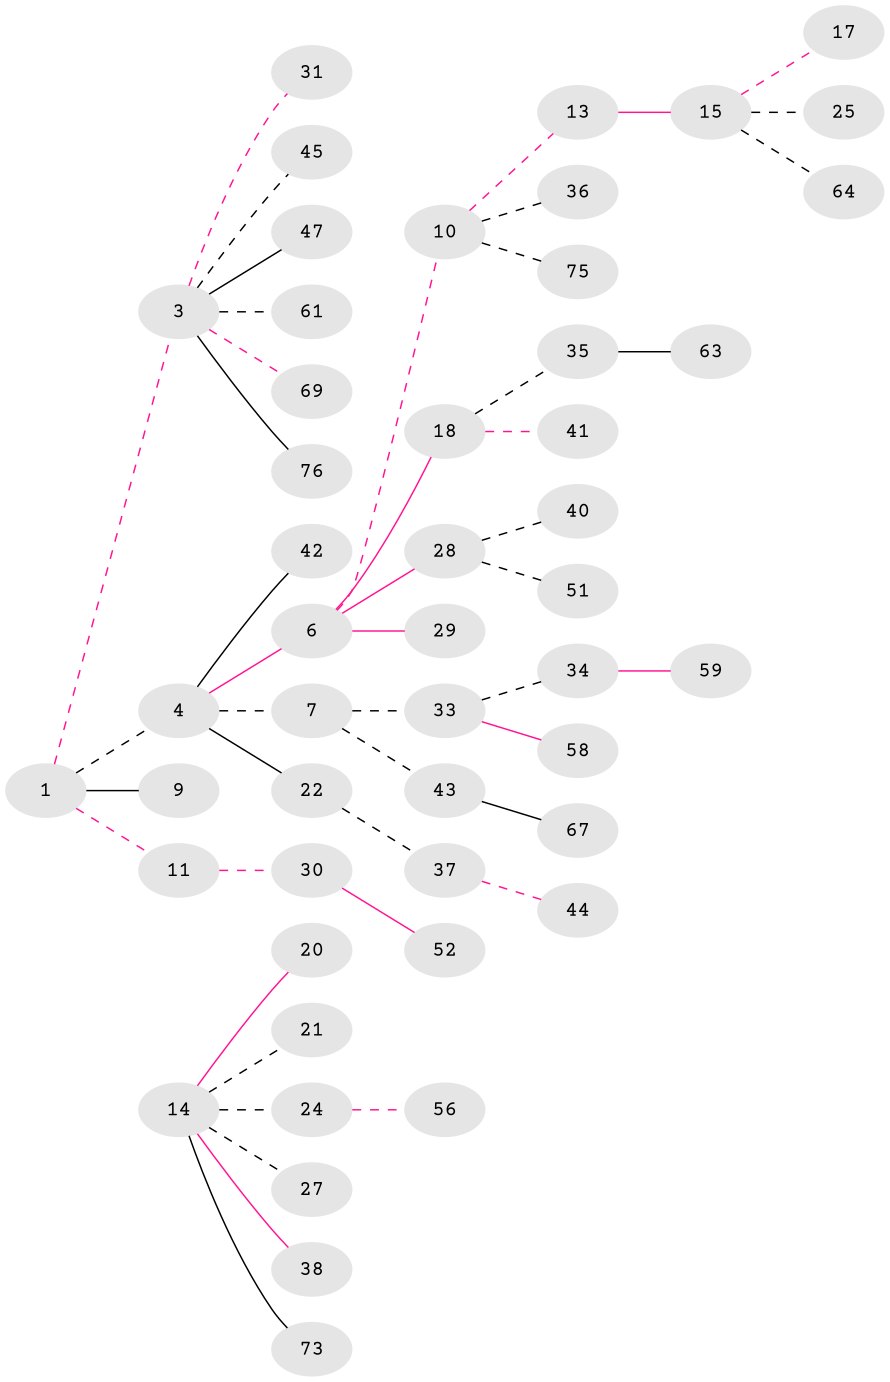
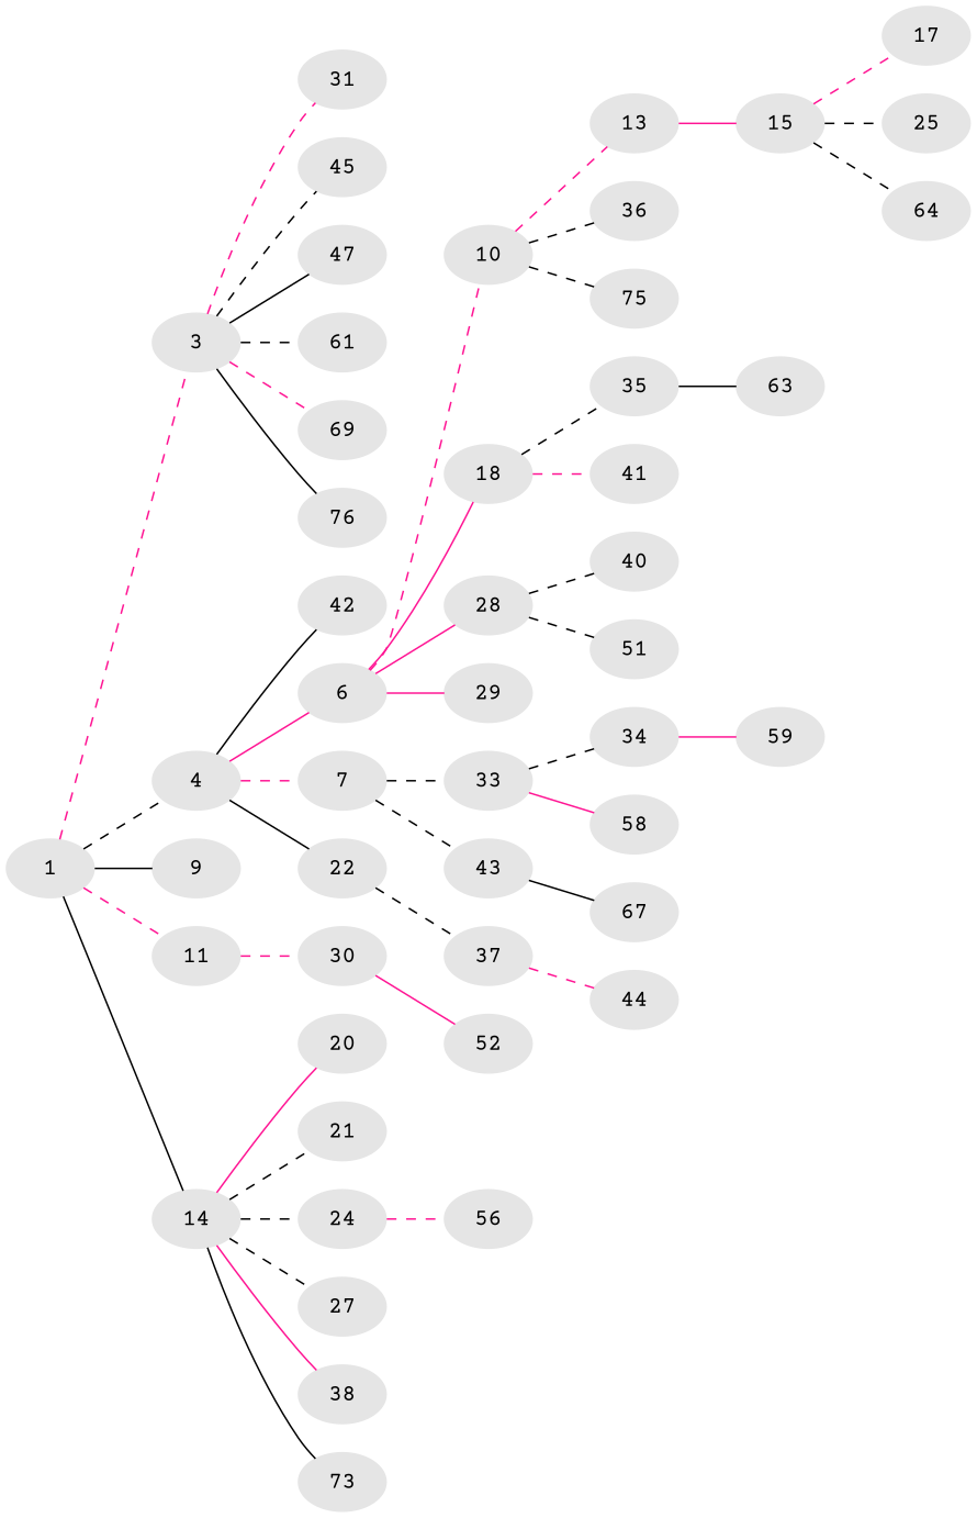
  graph {
    fontname="Courier Prime"
    rankdir=LR
    node [color=gray90 fontname="Courier Prime" style=filled]
    edge [color=black fontname="Courier Prime" style=dashed]
    1 [super="+2"]
    3 [super="+26"]
    4 [super="+5"]
    9 [super="+39"]
    11
    14 [super="+19"]
    31 [super="+50"]
    45
    47
    61
    69 [super="+70"]
    76
    42 [super="+54"]
    6 [super="+12"]
    7 [super="+8"]
    22 [super="+71"]
    30 [super="+53"]
    20
    21
    24 [super="+60"]
    27 [super="+49"]
    38
    73
    10 [super="+23"]
    18 [super="+62"]
    28 [super="+32"]
    29
    33
    43 [super="+74"]
    37 [super="+55"]
    13 [super="+57"]
    36
    75
    35 [super="+65"]
    41
    40
    51
    34 [super="+46"]
    58 [super="+66"]
    67
    15 [super="+16"]
    52 [super="+72"]
    17 [super="+68"]
    25
    64
    56
    63 [super="+77"]
    44 [super="+48"]
    59
    1 -- 3 [color=deeppink]
    1 -- 4
    1 -- 9 [style=solid]
    1 -- 11 [color=deeppink]
+   1 -- 14 [style=solid]
    3 -- 31 [color=deeppink]
    3 -- 45
    3 -- 47 [style=solid]
    3 -- 61
    3 -- 69 [color=deeppink]
    3 -- 76 [style=solid]
    4 -- 42 [style=solid]
    4 -- 6 [color=deeppink style=solid]
-   4 -- 7
+   4 -- 7 [color=deeppink]
    4 -- 22 [style=solid]
    11 -- 30 [color=deeppink]
    14 -- 20 [color=deeppink style=solid]
    14 -- 21
    14 -- 24
    14 -- 27
    14 -- 38 [color=deeppink style=solid]
    14 -- 73 [style=solid]
    6 -- 10 [color=deeppink]
    6 -- 18 [color=deeppink style=solid]
    6 -- 28 [color=deeppink style=solid]
    6 -- 29 [color=deeppink style=solid]
    7 -- 33
    7 -- 43
    22 -- 37
    30 -- 52 [color=deeppink style=solid]
    24 -- 56 [color=deeppink]
    10 -- 13 [color=deeppink]
    10 -- 36
    10 -- 75
    18 -- 35
    18 -- 41 [color=deeppink]
    28 -- 40
    28 -- 51
    33 -- 34
    33 -- 58 [color=deeppink style=solid]
    43 -- 67 [style=solid]
    37 -- 44 [color=deeppink]
    13 -- 15 [color=deeppink style=solid]
    35 -- 63 [style=solid]
    34 -- 59 [color=deeppink style=solid]
    15 -- 17 [color=deeppink]
    15 -- 25
    15 -- 64
  }
